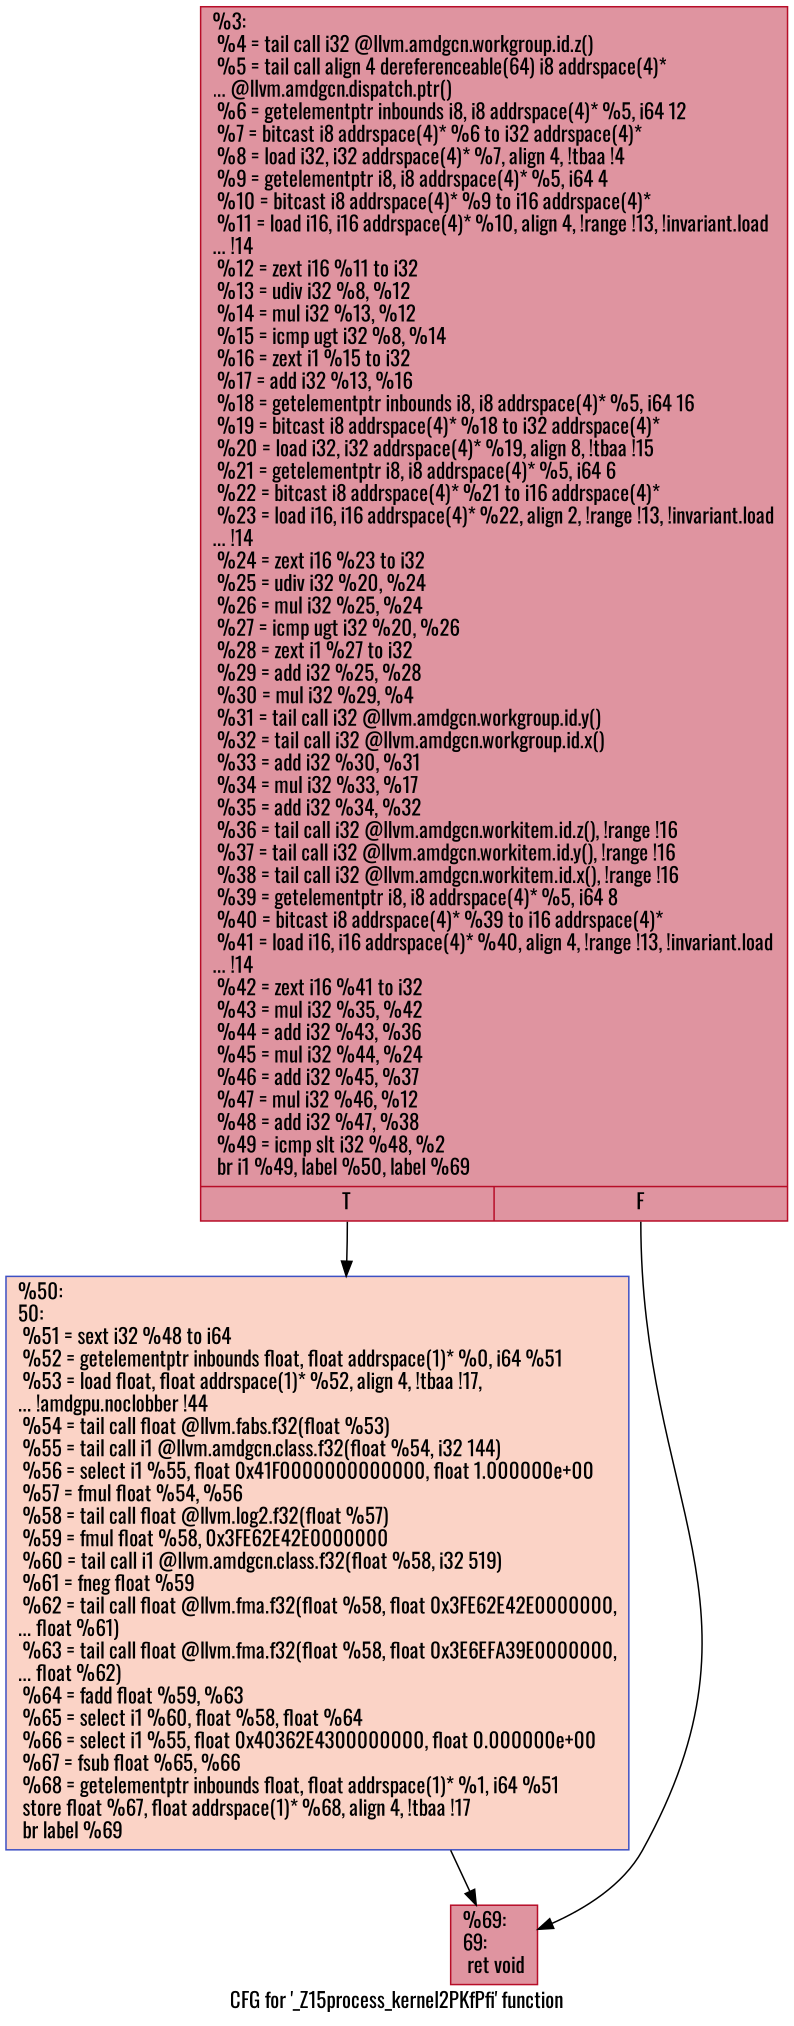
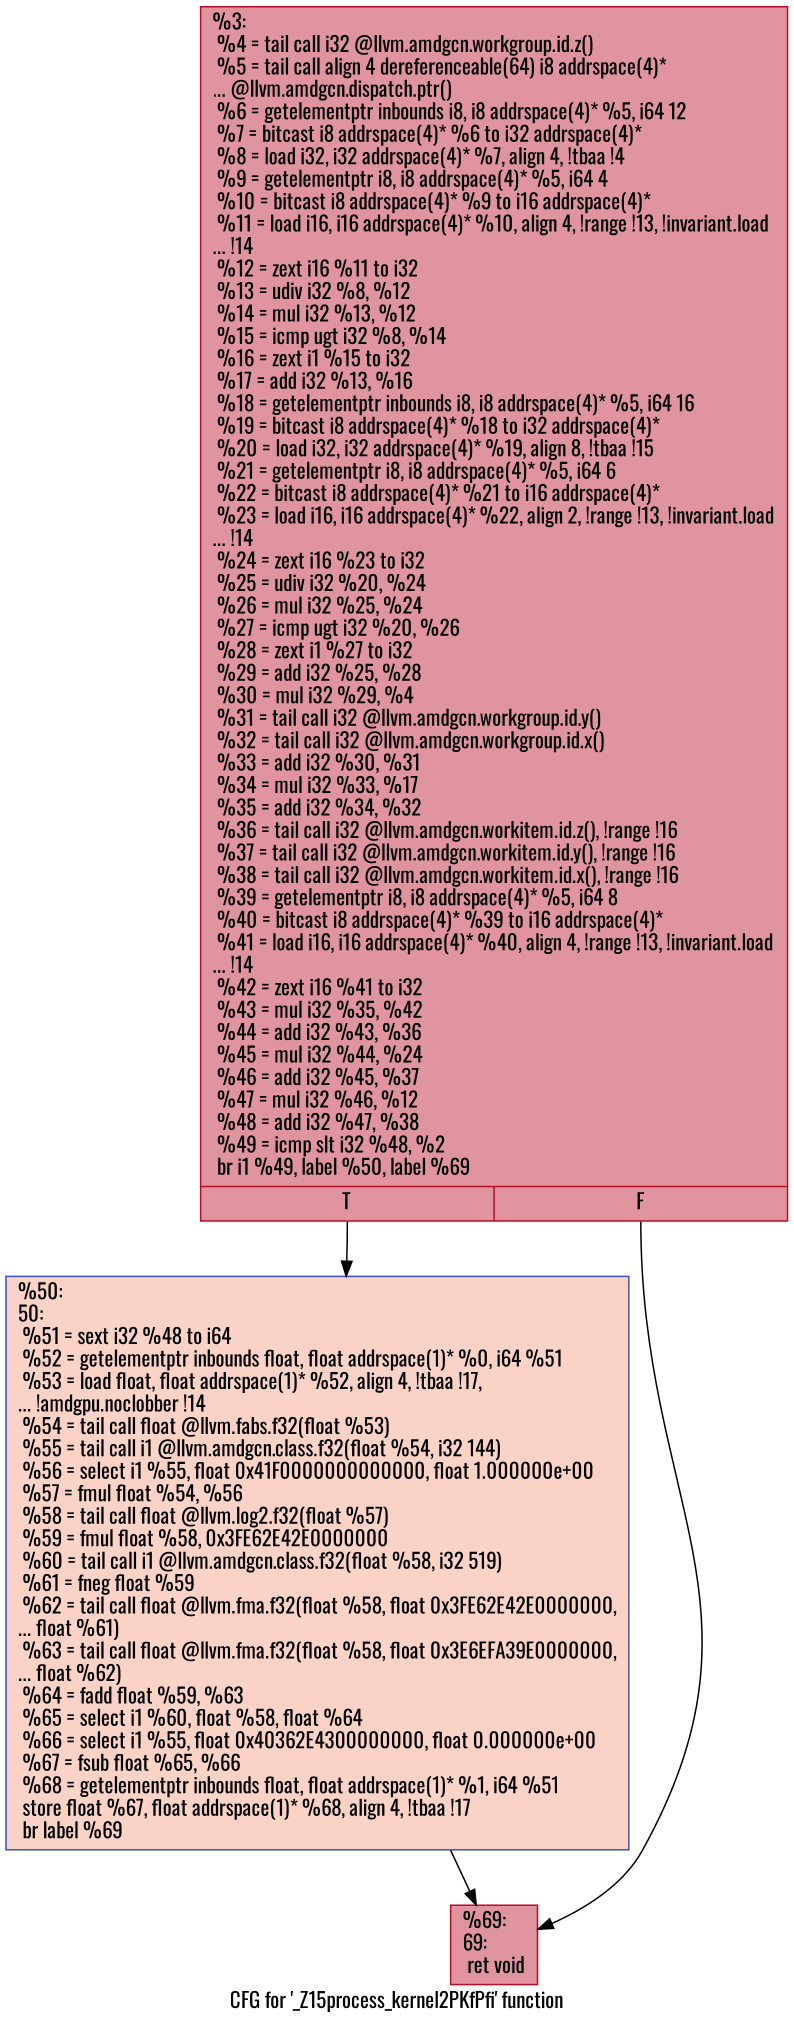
  digraph {
    label="CFG for '_Z15process_kernel2PKfPfi' function"
    fontname=Oswald
    node [color="#b70d28ff" fillcolor="#b70d2870" shape=record style=filled fontname=Oswald]
    edge [fontname=Oswald]
    n1 [label="{%3:\l  %4 = tail call i32 @llvm.amdgcn.workgroup.id.z()\l  %5 = tail call align 4 dereferenceable(64) i8 addrspace(4)*\l... @llvm.amdgcn.dispatch.ptr()\l  %6 = getelementptr inbounds i8, i8 addrspace(4)* %5, i64 12\l  %7 = bitcast i8 addrspace(4)* %6 to i32 addrspace(4)*\l  %8 = load i32, i32 addrspace(4)* %7, align 4, !tbaa !4\l  %9 = getelementptr i8, i8 addrspace(4)* %5, i64 4\l  %10 = bitcast i8 addrspace(4)* %9 to i16 addrspace(4)*\l  %11 = load i16, i16 addrspace(4)* %10, align 4, !range !13, !invariant.load\l... !14\l  %12 = zext i16 %11 to i32\l  %13 = udiv i32 %8, %12\l  %14 = mul i32 %13, %12\l  %15 = icmp ugt i32 %8, %14\l  %16 = zext i1 %15 to i32\l  %17 = add i32 %13, %16\l  %18 = getelementptr inbounds i8, i8 addrspace(4)* %5, i64 16\l  %19 = bitcast i8 addrspace(4)* %18 to i32 addrspace(4)*\l  %20 = load i32, i32 addrspace(4)* %19, align 8, !tbaa !15\l  %21 = getelementptr i8, i8 addrspace(4)* %5, i64 6\l  %22 = bitcast i8 addrspace(4)* %21 to i16 addrspace(4)*\l  %23 = load i16, i16 addrspace(4)* %22, align 2, !range !13, !invariant.load\l... !14\l  %24 = zext i16 %23 to i32\l  %25 = udiv i32 %20, %24\l  %26 = mul i32 %25, %24\l  %27 = icmp ugt i32 %20, %26\l  %28 = zext i1 %27 to i32\l  %29 = add i32 %25, %28\l  %30 = mul i32 %29, %4\l  %31 = tail call i32 @llvm.amdgcn.workgroup.id.y()\l  %32 = tail call i32 @llvm.amdgcn.workgroup.id.x()\l  %33 = add i32 %30, %31\l  %34 = mul i32 %33, %17\l  %35 = add i32 %34, %32\l  %36 = tail call i32 @llvm.amdgcn.workitem.id.z(), !range !16\l  %37 = tail call i32 @llvm.amdgcn.workitem.id.y(), !range !16\l  %38 = tail call i32 @llvm.amdgcn.workitem.id.x(), !range !16\l  %39 = getelementptr i8, i8 addrspace(4)* %5, i64 8\l  %40 = bitcast i8 addrspace(4)* %39 to i16 addrspace(4)*\l  %41 = load i16, i16 addrspace(4)* %40, align 4, !range !13, !invariant.load\l... !14\l  %42 = zext i16 %41 to i32\l  %43 = mul i32 %35, %42\l  %44 = add i32 %43, %36\l  %45 = mul i32 %44, %24\l  %46 = add i32 %45, %37\l  %47 = mul i32 %46, %12\l  %48 = add i32 %47, %38\l  %49 = icmp slt i32 %48, %2\l  br i1 %49, label %50, label %69\l|{<s0>T|<s1>F}}"]
-   n2 [color="#3d50c3ff" fillcolor="#f59c7d70" label="{%50:\l50:                                               \l  %51 = sext i32 %48 to i64\l  %52 = getelementptr inbounds float, float addrspace(1)* %0, i64 %51\l  %53 = load float, float addrspace(1)* %52, align 4, !tbaa !17,\l... !amdgpu.noclobber !44\l  %54 = tail call float @llvm.fabs.f32(float %53)\l  %55 = tail call i1 @llvm.amdgcn.class.f32(float %54, i32 144)\l  %56 = select i1 %55, float 0x41F0000000000000, float 1.000000e+00\l  %57 = fmul float %54, %56\l  %58 = tail call float @llvm.log2.f32(float %57)\l  %59 = fmul float %58, 0x3FE62E42E0000000\l  %60 = tail call i1 @llvm.amdgcn.class.f32(float %58, i32 519)\l  %61 = fneg float %59\l  %62 = tail call float @llvm.fma.f32(float %58, float 0x3FE62E42E0000000,\l... float %61)\l  %63 = tail call float @llvm.fma.f32(float %58, float 0x3E6EFA39E0000000,\l... float %62)\l  %64 = fadd float %59, %63\l  %65 = select i1 %60, float %58, float %64\l  %66 = select i1 %55, float 0x40362E4300000000, float 0.000000e+00\l  %67 = fsub float %65, %66\l  %68 = getelementptr inbounds float, float addrspace(1)* %1, i64 %51\l  store float %67, float addrspace(1)* %68, align 4, !tbaa !17\l  br label %69\l}"]
+   n2 [color="#3d50c3ff" fillcolor="#f59c7d70" label="{%50:\l50:                                               \l  %51 = sext i32 %48 to i64\l  %52 = getelementptr inbounds float, float addrspace(1)* %0, i64 %51\l  %53 = load float, float addrspace(1)* %52, align 4, !tbaa !17,\l... !amdgpu.noclobber !14\l  %54 = tail call float @llvm.fabs.f32(float %53)\l  %55 = tail call i1 @llvm.amdgcn.class.f32(float %54, i32 144)\l  %56 = select i1 %55, float 0x41F0000000000000, float 1.000000e+00\l  %57 = fmul float %54, %56\l  %58 = tail call float @llvm.log2.f32(float %57)\l  %59 = fmul float %58, 0x3FE62E42E0000000\l  %60 = tail call i1 @llvm.amdgcn.class.f32(float %58, i32 519)\l  %61 = fneg float %59\l  %62 = tail call float @llvm.fma.f32(float %58, float 0x3FE62E42E0000000,\l... float %61)\l  %63 = tail call float @llvm.fma.f32(float %58, float 0x3E6EFA39E0000000,\l... float %62)\l  %64 = fadd float %59, %63\l  %65 = select i1 %60, float %58, float %64\l  %66 = select i1 %55, float 0x40362E4300000000, float 0.000000e+00\l  %67 = fsub float %65, %66\l  %68 = getelementptr inbounds float, float addrspace(1)* %1, i64 %51\l  store float %67, float addrspace(1)* %68, align 4, !tbaa !17\l  br label %69\l}"]
    n3 [label="{%69:\l69:                                               \l  ret void\l}"]
    n1 -> n2 [tailport=s0]
    n1 -> n3 [tailport=s1]
    n2 -> n3
  }
